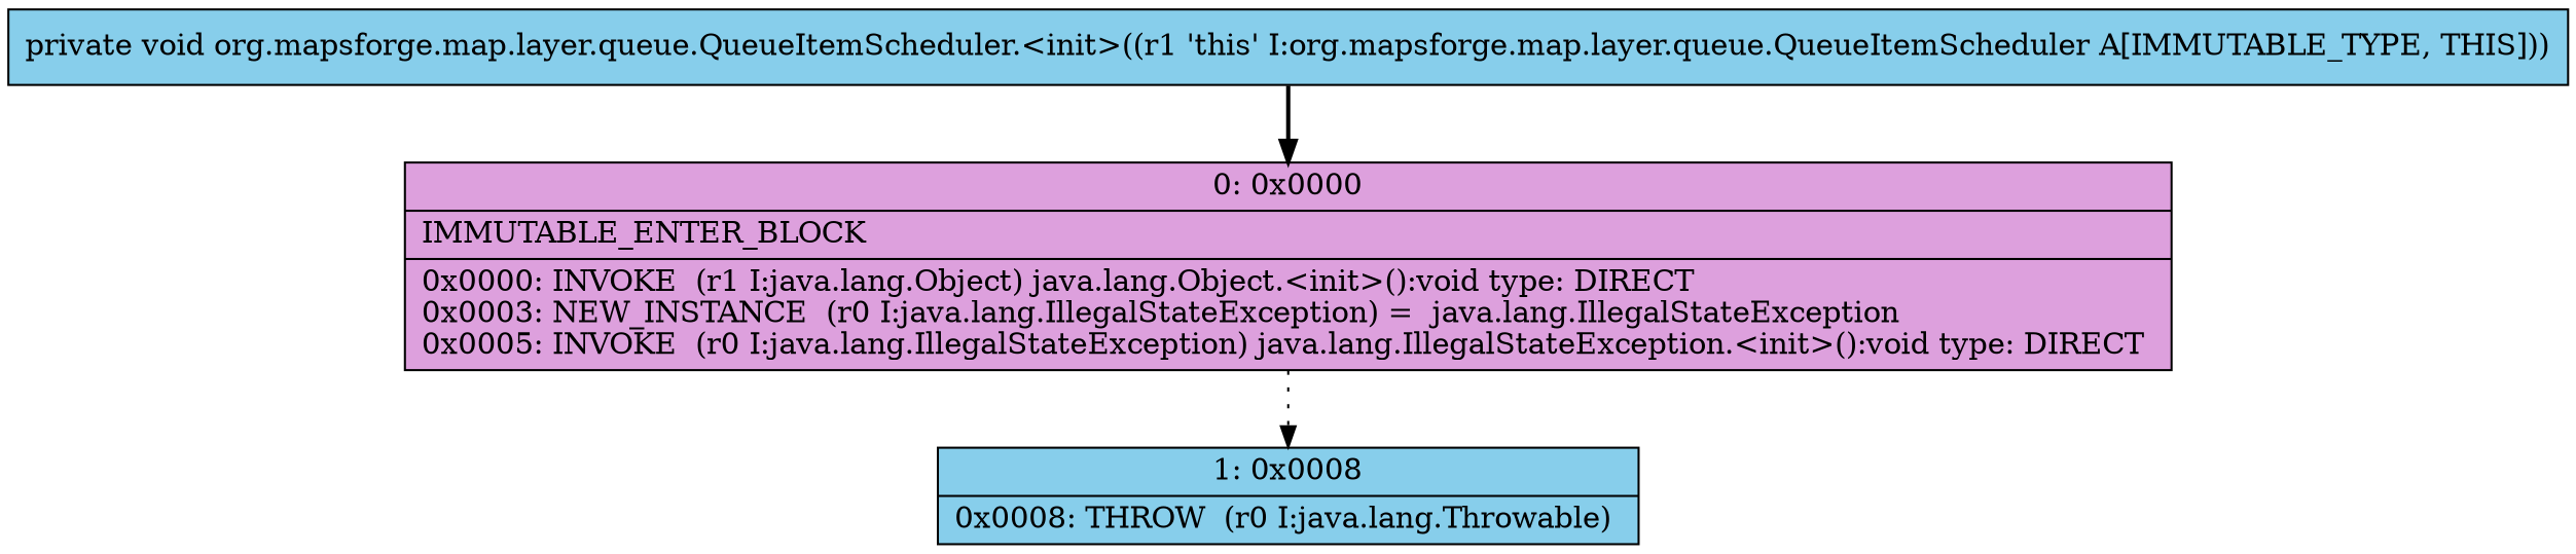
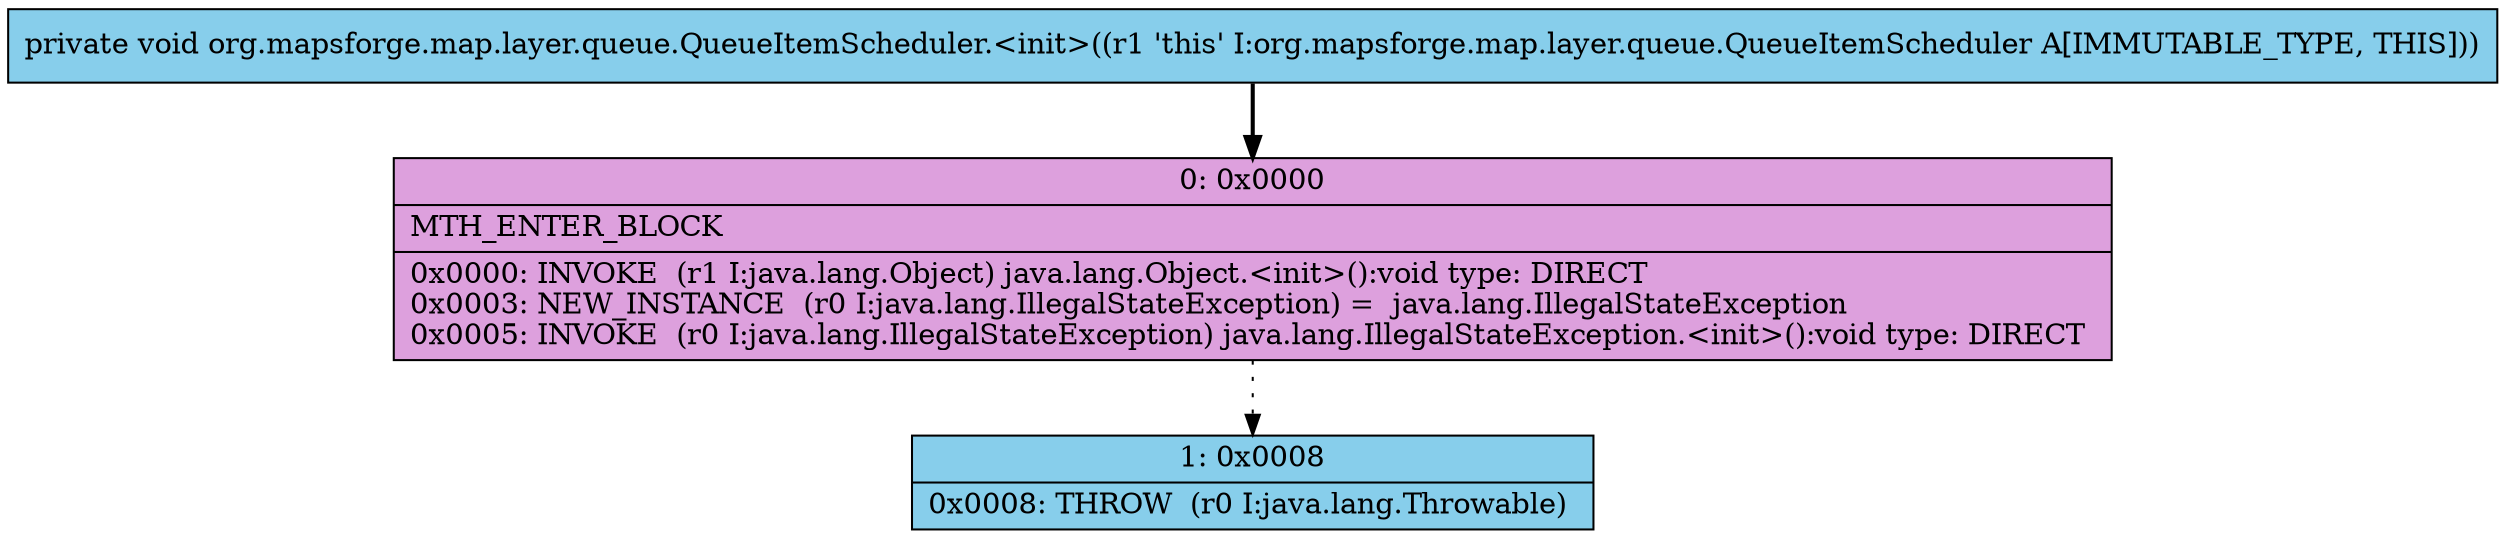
  digraph {
    node [shape=record style=filled fillcolor=skyblue]
-   n1 [label="{0\:\ 0x0000|IMMUTABLE_ENTER_BLOCK\l|0x0000: INVOKE  (r1 I:java.lang.Object) java.lang.Object.\<init\>():void type: DIRECT \l0x0003: NEW_INSTANCE  (r0 I:java.lang.IllegalStateException) =  java.lang.IllegalStateException \l0x0005: INVOKE  (r0 I:java.lang.IllegalStateException) java.lang.IllegalStateException.\<init\>():void type: DIRECT \l}" fillcolor=plum]
+   n1 [label="{0\:\ 0x0000|MTH_ENTER_BLOCK\l|0x0000: INVOKE  (r1 I:java.lang.Object) java.lang.Object.\<init\>():void type: DIRECT \l0x0003: NEW_INSTANCE  (r0 I:java.lang.IllegalStateException) =  java.lang.IllegalStateException \l0x0005: INVOKE  (r0 I:java.lang.IllegalStateException) java.lang.IllegalStateException.\<init\>():void type: DIRECT \l}" fillcolor=plum]
    n2 [label="{1\:\ 0x0008|0x0008: THROW  (r0 I:java.lang.Throwable) \l}"]
    n3 [label="{private void org.mapsforge.map.layer.queue.QueueItemScheduler.\<init\>((r1 'this' I:org.mapsforge.map.layer.queue.QueueItemScheduler A[IMMUTABLE_TYPE, THIS])) }"]
    n1 -> n2 [style=dotted]
    n3 -> n1 [style=bold]
  }
